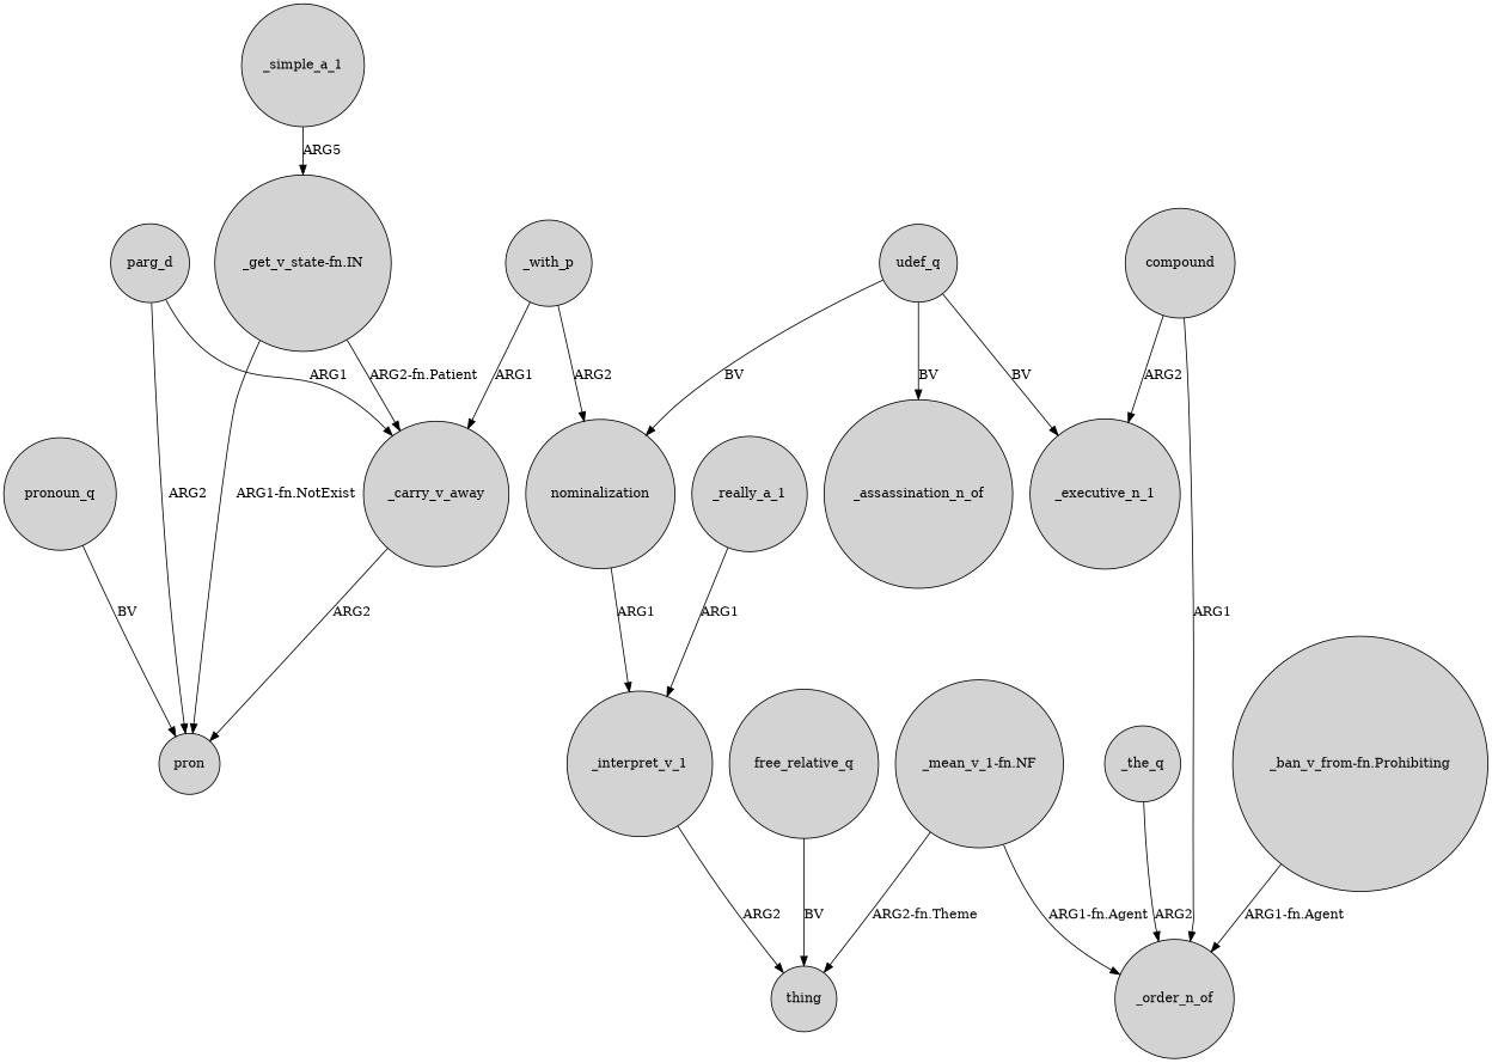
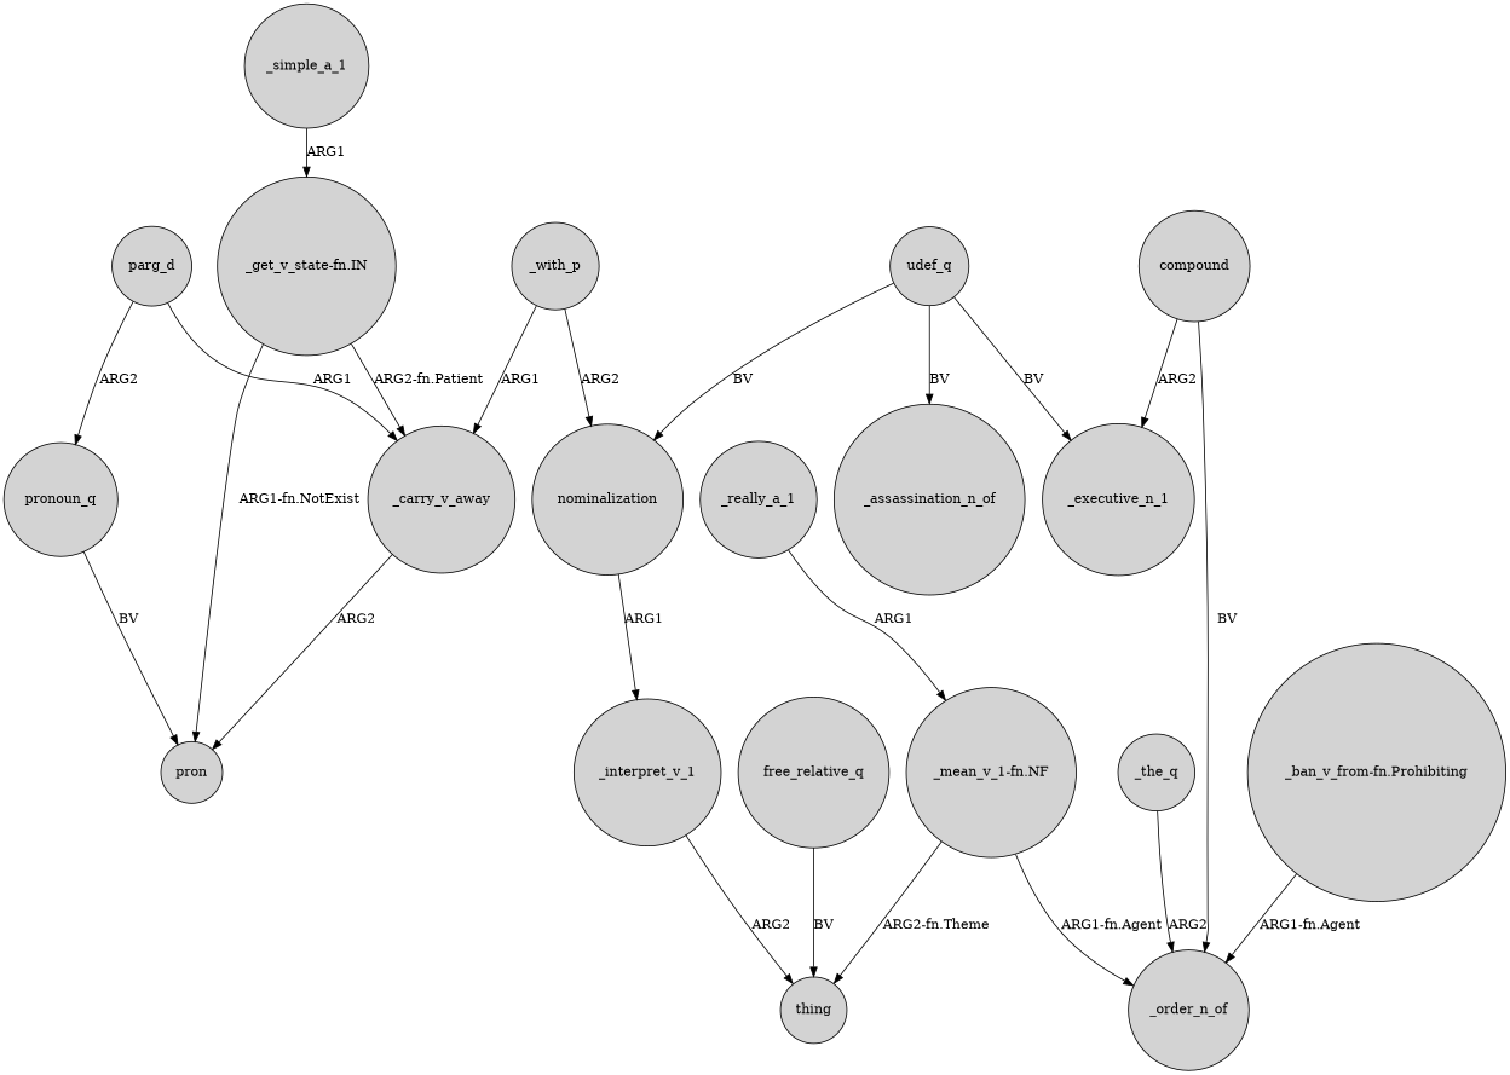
  digraph {
    node [shape=circle style=filled]
    "_get_v_state-fn.IN"
    pron
    _carry_v_away
    _with_p
    nominalization
    _interpret_v_1
    _simple_a_1
    udef_q
    _executive_n_1
    _assassination_n_of
    thing
    "_mean_v_1-fn.NF"
    _order_n_of
    _the_q
    parg_d
    pronoun_q
    compound
    _really_a_1
    free_relative_q
    "_ban_v_from-fn.Prohibiting"
    "_get_v_state-fn.IN" -> pron [label="ARG1-fn.NotExist"]
    "_get_v_state-fn.IN" -> _carry_v_away [label="ARG2-fn.Patient"]
    _carry_v_away -> pron [label=ARG2]
    _with_p -> _carry_v_away [label=ARG1]
    _with_p -> nominalization [label=ARG2]
    nominalization -> _interpret_v_1 [label=ARG1]
    _interpret_v_1 -> thing [label=ARG2]
-   _simple_a_1 -> "_get_v_state-fn.IN" [label=ARG5]
+   _simple_a_1 -> "_get_v_state-fn.IN" [label=ARG1]
    udef_q -> nominalization [label=BV]
    udef_q -> _executive_n_1 [label=BV]
    udef_q -> _assassination_n_of [label=BV]
    "_mean_v_1-fn.NF" -> thing [label="ARG2-fn.Theme"]
    "_mean_v_1-fn.NF" -> _order_n_of [label="ARG1-fn.Agent"]
    _the_q -> _order_n_of [label=ARG2]
-   parg_d -> pron [label=ARG2]
+   parg_d -> pronoun_q [label=ARG2]
    parg_d -> _carry_v_away [label=ARG1]
    pronoun_q -> pron [label=BV]
    compound -> _executive_n_1 [label=ARG2]
-   compound -> _order_n_of [label=ARG1]
-   _really_a_1 -> _interpret_v_1 [label=ARG1]
+   compound -> _order_n_of [label=BV]
+   _really_a_1 -> "_mean_v_1-fn.NF" [label=ARG1]
    free_relative_q -> thing [label=BV]
    "_ban_v_from-fn.Prohibiting" -> _order_n_of [label="ARG1-fn.Agent"]
  }
